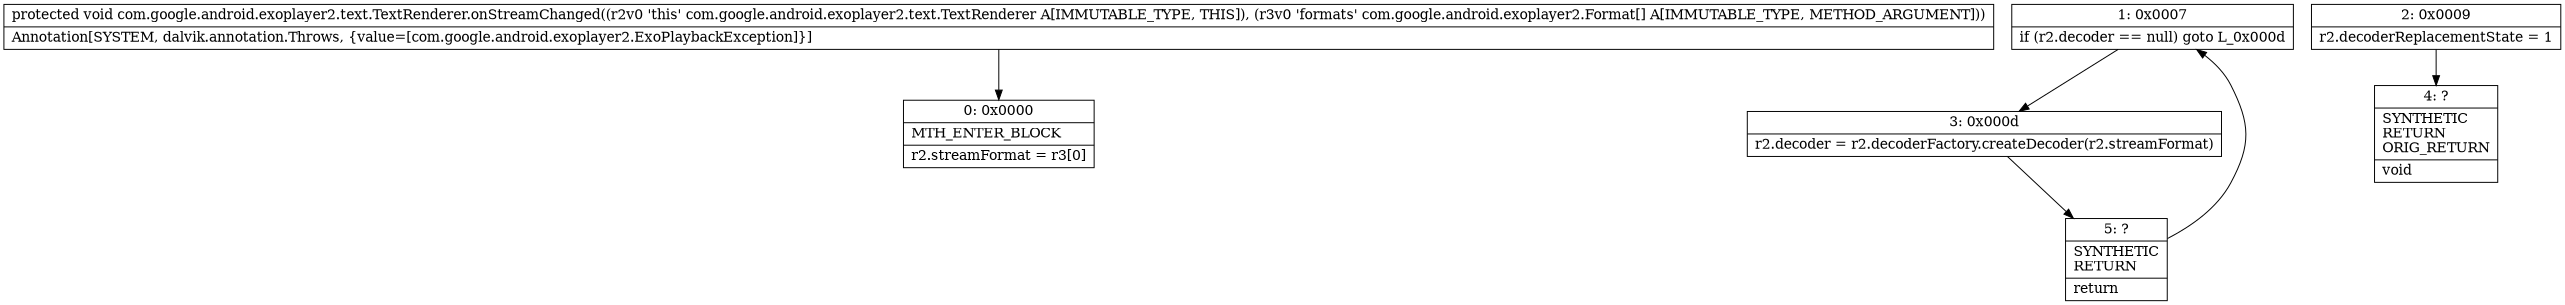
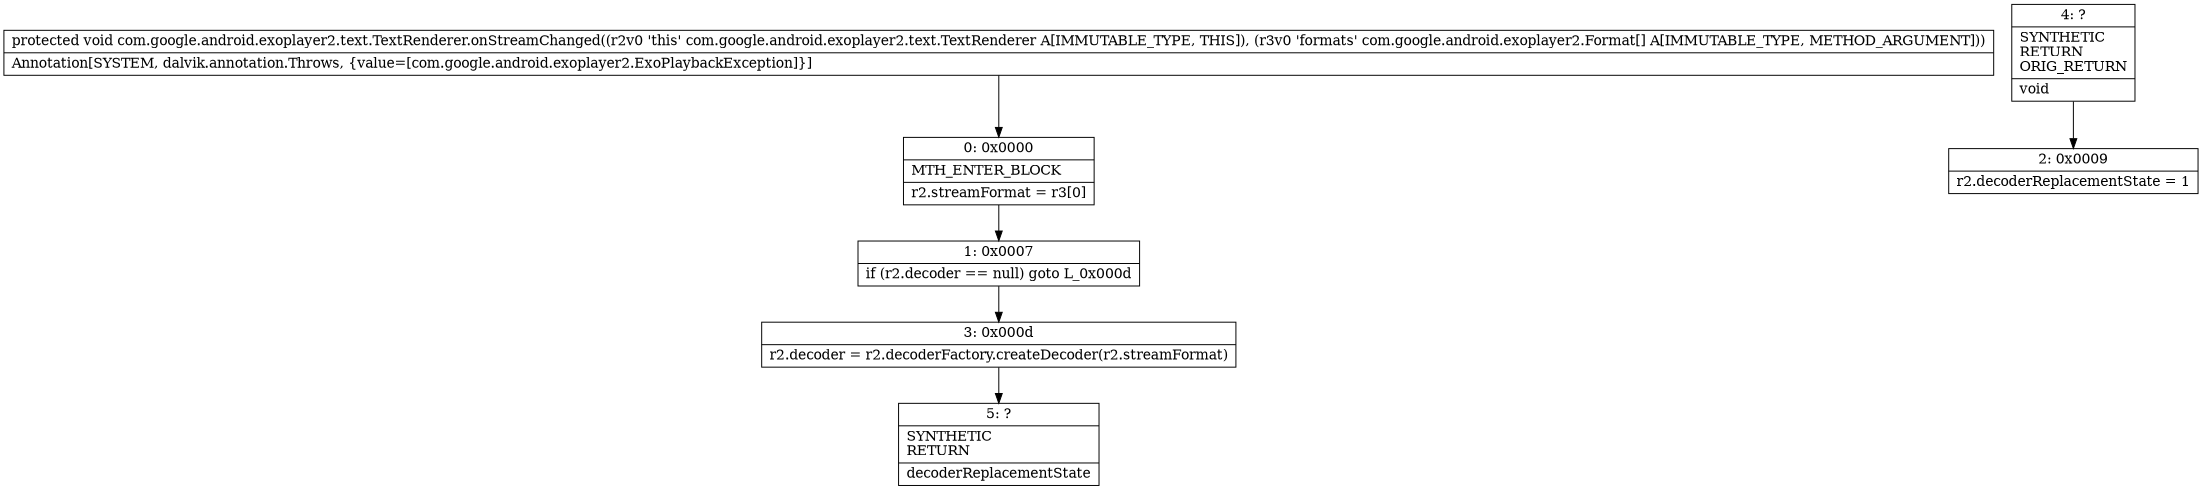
  digraph {
    node [shape=record]
    n1 [label="{0\:\ 0x0000|MTH_ENTER_BLOCK\l|r2.streamFormat = r3[0]\l}"]
    n2 [label="{1\:\ 0x0007|if (r2.decoder == null) goto L_0x000d\l}"]
    n3 [label="{3\:\ 0x000d|r2.decoder = r2.decoderFactory.createDecoder(r2.streamFormat)\l}"]
    n4 [label="{2\:\ 0x0009|r2.decoderReplacementState = 1\l}"]
    n5 [label="{4\:\ ?|SYNTHETIC\lRETURN\lORIG_RETURN\l|void\l}"]
-   n6 [label="{5\:\ ?|SYNTHETIC\lRETURN\l|return\l}"]
+   n6 [label="{5\:\ ?|SYNTHETIC\lRETURN\l|decoderReplacementState\l}"]
    n7 [label="{protected void com.google.android.exoplayer2.text.TextRenderer.onStreamChanged((r2v0 'this' com.google.android.exoplayer2.text.TextRenderer A[IMMUTABLE_TYPE, THIS]), (r3v0 'formats' com.google.android.exoplayer2.Format[] A[IMMUTABLE_TYPE, METHOD_ARGUMENT]))  | Annotation[SYSTEM, dalvik.annotation.Throws, \{value=[com.google.android.exoplayer2.ExoPlaybackException]\}]\l}"]
-   n6 -> n2
+   n1 -> n2
    n2 -> n3
    n3 -> n6
-   n4 -> n5
+   n5 -> n4
    n7 -> n1
  }
